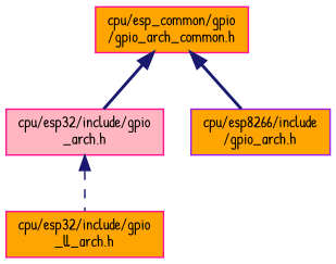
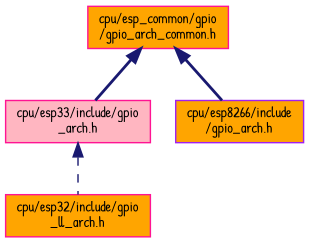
  digraph {
    fontname="Patrick Hand"
    node [color=deeppink fillcolor=orange fontname="Patrick Hand" fontsize=10 shape=record style=filled]
    edge [color=midnightblue dir=back fontname="Patrick Hand" fontsize=10 labelfontname=Helvetica labelfontsize=10 style=bold]
    n1 [fontcolor=black height=0.2 label="cpu/esp_common/gpio\l/gpio_arch_common.h" width=0.4]
-   n2 [fillcolor=lightpink height=0.2 label="cpu/esp32/include/gpio\l_arch.h" width=0.4]
+   n2 [fillcolor=lightpink height=0.2 label="cpu/esp33/include/gpio\l_arch.h" width=0.4]
    n3 [color=purple height=0.2 label="cpu/esp8266/include\l/gpio_arch.h" width=0.4]
    n4 [height=0.2 label="cpu/esp32/include/gpio\l_ll_arch.h" width=0.4]
    n1 -> n2
    n1 -> n3
    n2 -> n4 [style=dashed]
  }
